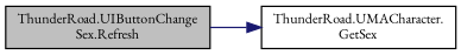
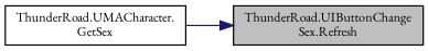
  digraph {
    rankdir=LR
    fontname="EB Garamond"
    node [color=black fontname="EB Garamond" fontsize=10 shape=record style=filled]
    n1 [fillcolor=grey75 fontcolor=black height=0.2 label="ThunderRoad.UIButtonChange\lSex.Refresh" width=0.4]
    n2 [fillcolor=white height=0.2 label="ThunderRoad.UMACharacter.\lGetSex" width=0.4]
-   n1 -> n2 [color=midnightblue fontname="EB Garamond" fontsize=10 labelfontname=Helvetica labelfontsize=10 style=solid]
+   n2 -> n1 [color=midnightblue fontname="EB Garamond" fontsize=10 labelfontname=Helvetica labelfontsize=10 style=solid]
  }
